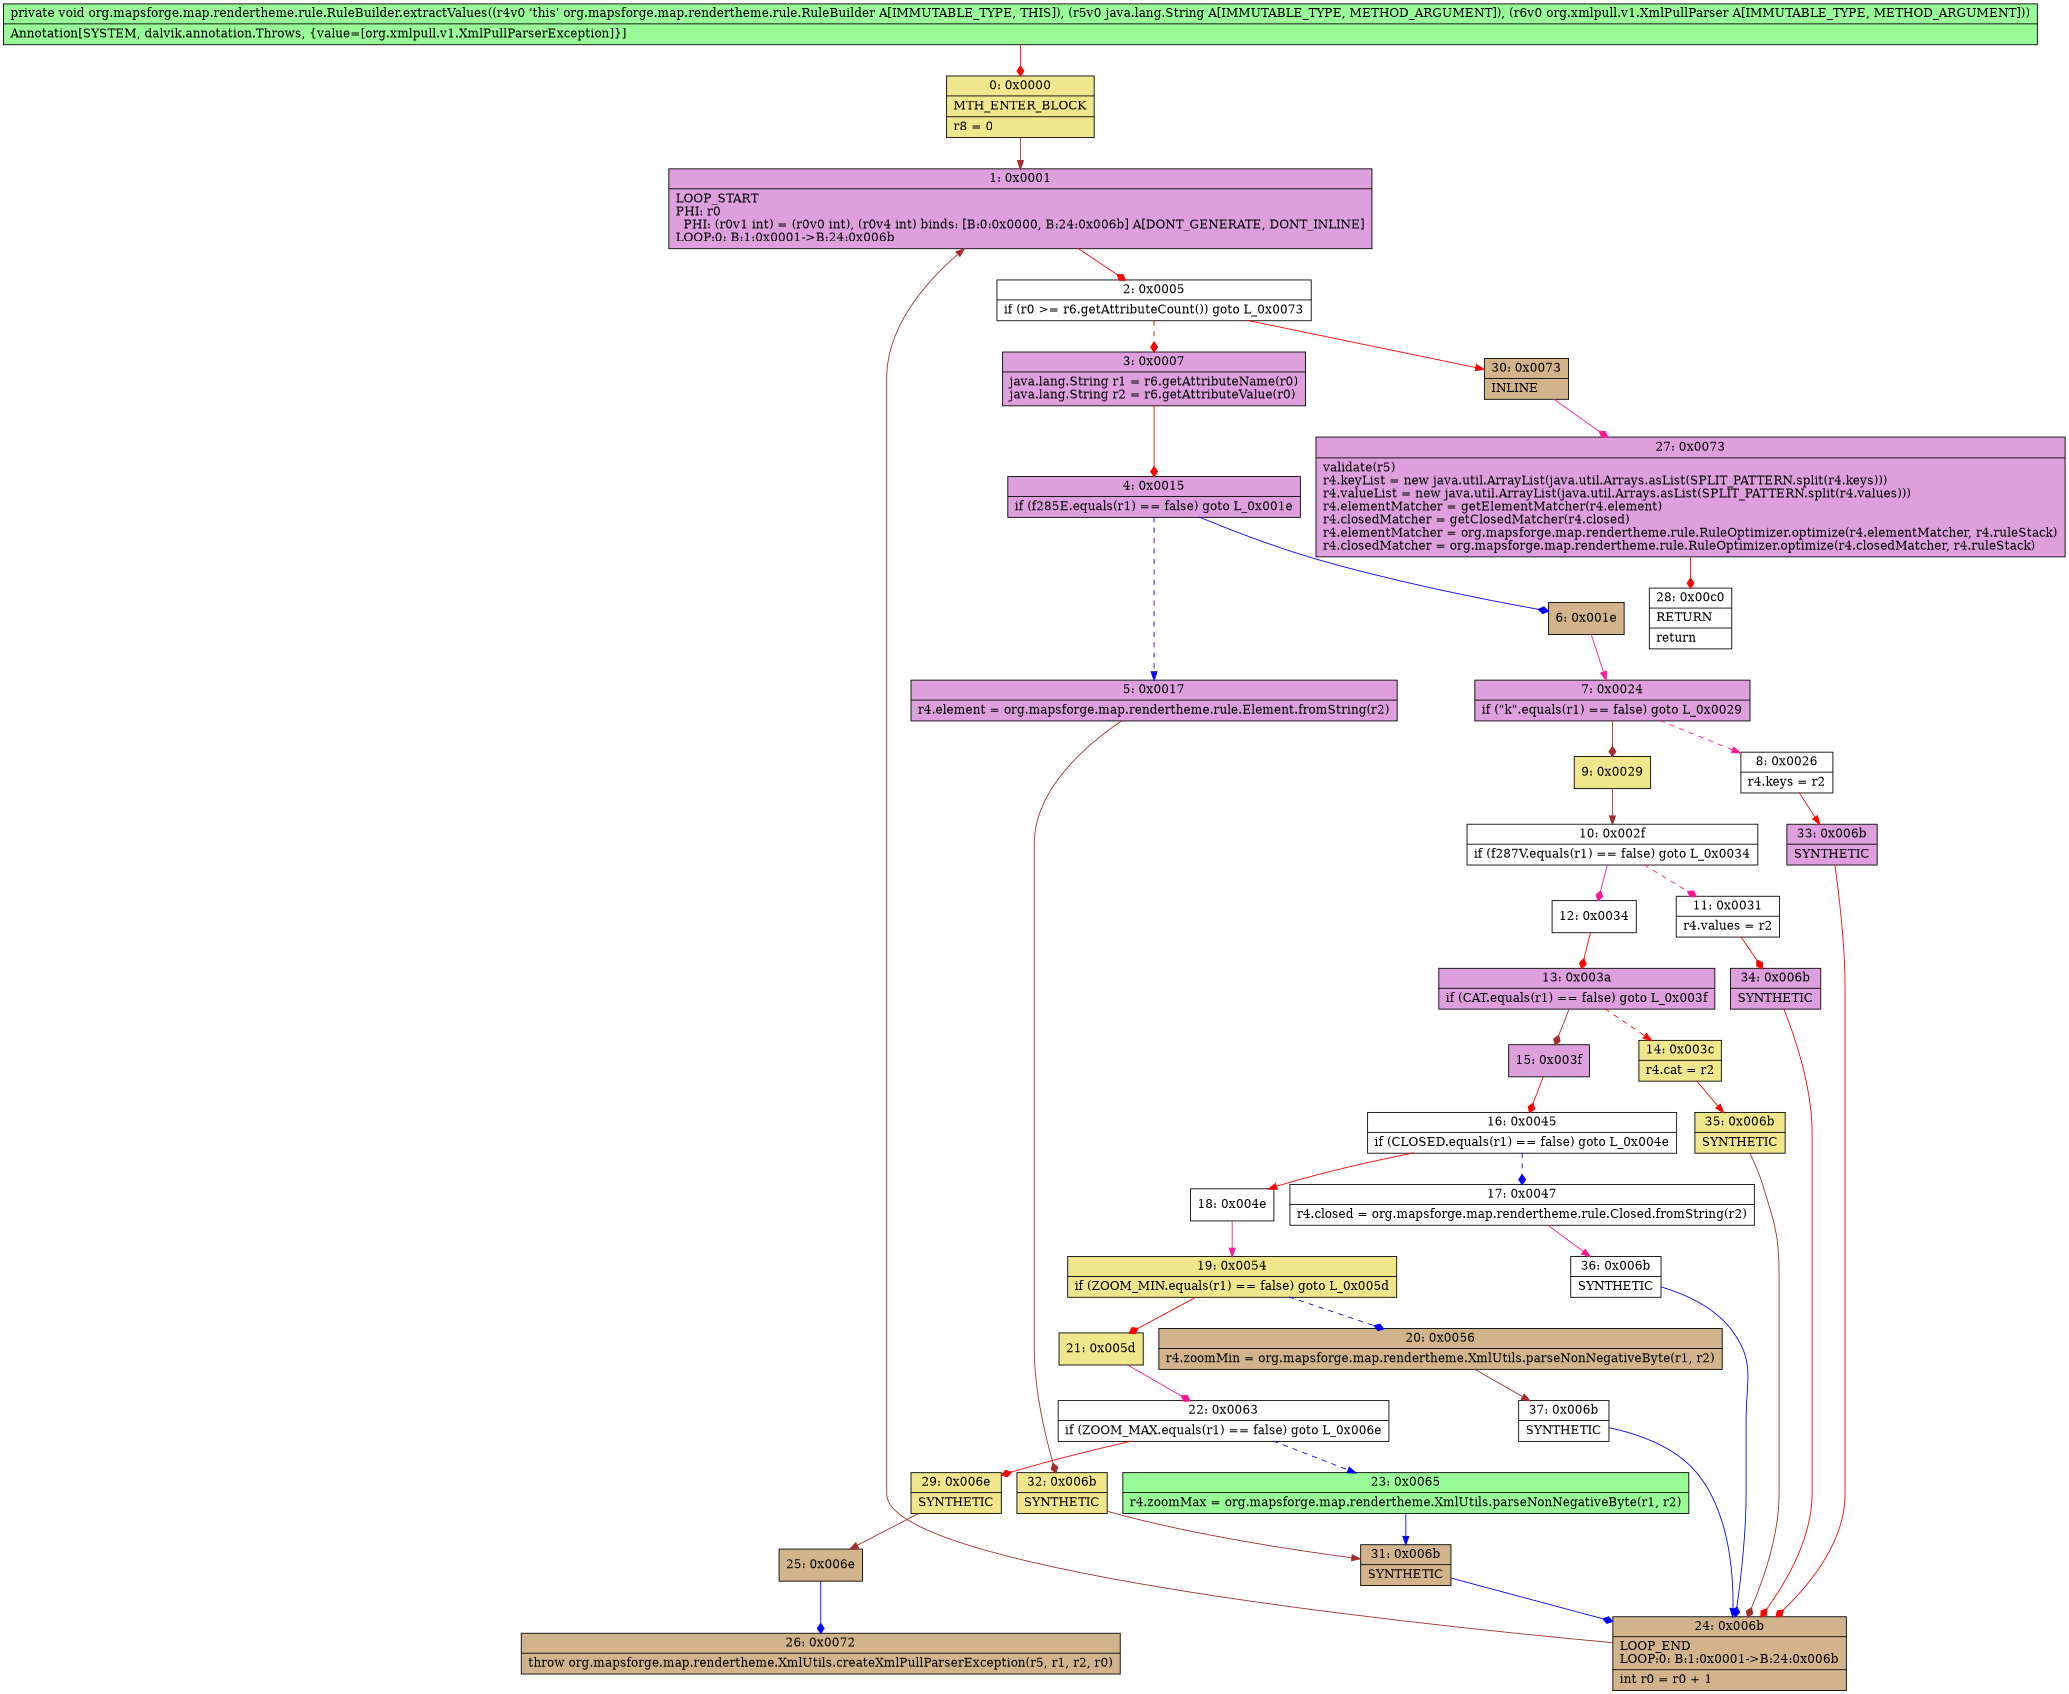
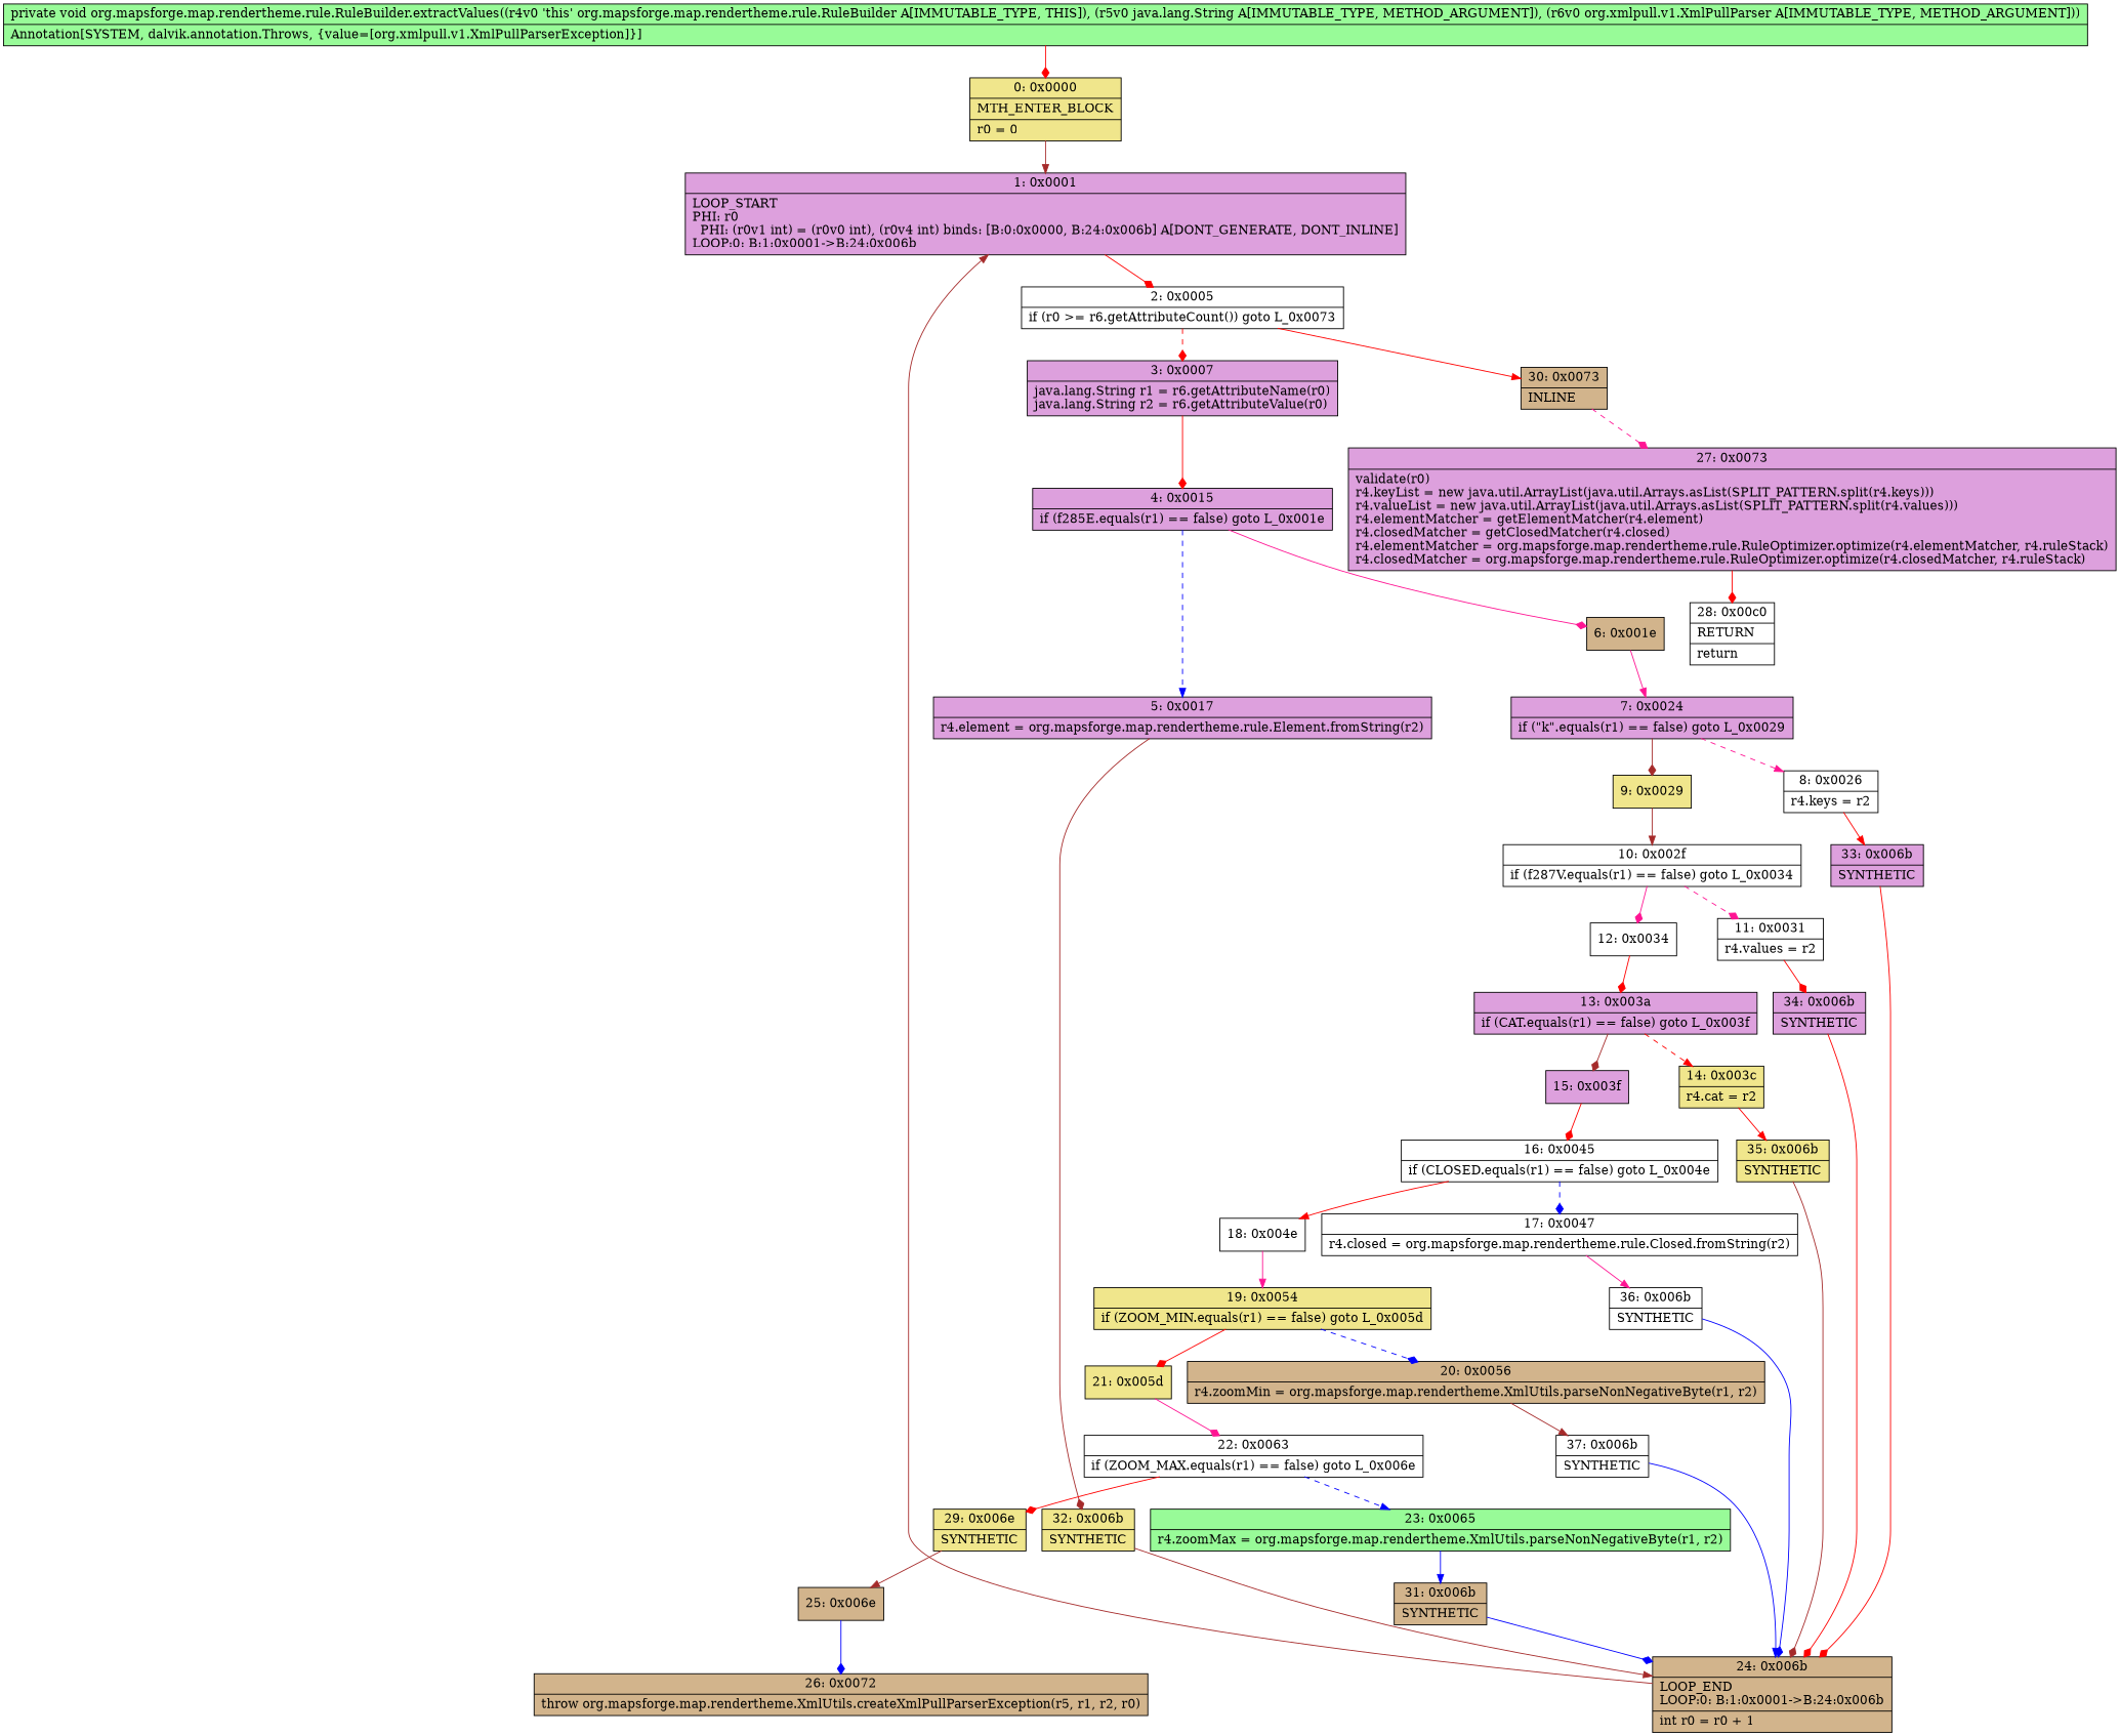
  digraph {
    node [fillcolor=white shape=record style=filled]
    edge [arrowhead=diamond color=red]
-   n1 [fillcolor=khaki label="{0\:\ 0x0000|MTH_ENTER_BLOCK\l|r8 = 0\l}"]
+   n1 [fillcolor=khaki label="{0\:\ 0x0000|MTH_ENTER_BLOCK\l|r0 = 0\l}"]
    n2 [fillcolor=plum label="{1\:\ 0x0001|LOOP_START\lPHI: r0 \l  PHI: (r0v1 int) = (r0v0 int), (r0v4 int) binds: [B:0:0x0000, B:24:0x006b] A[DONT_GENERATE, DONT_INLINE]\lLOOP:0: B:1:0x0001\-\>B:24:0x006b\l}"]
    n3 [label="{2\:\ 0x0005|if (r0 \>= r6.getAttributeCount()) goto L_0x0073\l}"]
    n4 [fillcolor=plum label="{3\:\ 0x0007|java.lang.String r1 = r6.getAttributeName(r0)\ljava.lang.String r2 = r6.getAttributeValue(r0)\l}"]
    n5 [fillcolor=tan label="{30\:\ 0x0073|INLINE\l}"]
    n6 [fillcolor=plum label="{4\:\ 0x0015|if (f285E.equals(r1) == false) goto L_0x001e\l}"]
-   n7 [fillcolor=plum label="{27\:\ 0x0073|validate(r5)\lr4.keyList = new java.util.ArrayList(java.util.Arrays.asList(SPLIT_PATTERN.split(r4.keys)))\lr4.valueList = new java.util.ArrayList(java.util.Arrays.asList(SPLIT_PATTERN.split(r4.values)))\lr4.elementMatcher = getElementMatcher(r4.element)\lr4.closedMatcher = getClosedMatcher(r4.closed)\lr4.elementMatcher = org.mapsforge.map.rendertheme.rule.RuleOptimizer.optimize(r4.elementMatcher, r4.ruleStack)\lr4.closedMatcher = org.mapsforge.map.rendertheme.rule.RuleOptimizer.optimize(r4.closedMatcher, r4.ruleStack)\l}"]
+   n7 [fillcolor=plum label="{27\:\ 0x0073|validate(r0)\lr4.keyList = new java.util.ArrayList(java.util.Arrays.asList(SPLIT_PATTERN.split(r4.keys)))\lr4.valueList = new java.util.ArrayList(java.util.Arrays.asList(SPLIT_PATTERN.split(r4.values)))\lr4.elementMatcher = getElementMatcher(r4.element)\lr4.closedMatcher = getClosedMatcher(r4.closed)\lr4.elementMatcher = org.mapsforge.map.rendertheme.rule.RuleOptimizer.optimize(r4.elementMatcher, r4.ruleStack)\lr4.closedMatcher = org.mapsforge.map.rendertheme.rule.RuleOptimizer.optimize(r4.closedMatcher, r4.ruleStack)\l}"]
    n8 [fillcolor=plum label="{5\:\ 0x0017|r4.element = org.mapsforge.map.rendertheme.rule.Element.fromString(r2)\l}"]
    n9 [fillcolor=tan label="{6\:\ 0x001e}"]
    n10 [fillcolor=khaki label="{32\:\ 0x006b|SYNTHETIC\l}"]
    n11 [fillcolor=plum label="{7\:\ 0x0024|if (\"k\".equals(r1) == false) goto L_0x0029\l}"]
    n12 [fillcolor=tan label="{24\:\ 0x006b|LOOP_END\lLOOP:0: B:1:0x0001\-\>B:24:0x006b\l|int r0 = r0 + 1\l}"]
    n13 [label="{8\:\ 0x0026|r4.keys = r2\l}"]
    n14 [fillcolor=khaki label="{9\:\ 0x0029}"]
    n15 [fillcolor=plum label="{33\:\ 0x006b|SYNTHETIC\l}"]
    n16 [label="{10\:\ 0x002f|if (f287V.equals(r1) == false) goto L_0x0034\l}"]
    n17 [label="{11\:\ 0x0031|r4.values = r2\l}"]
    n18 [label="{12\:\ 0x0034}"]
    n19 [fillcolor=plum label="{34\:\ 0x006b|SYNTHETIC\l}"]
    n20 [fillcolor=plum label="{13\:\ 0x003a|if (CAT.equals(r1) == false) goto L_0x003f\l}"]
    n21 [fillcolor=khaki label="{14\:\ 0x003c|r4.cat = r2\l}"]
    n22 [fillcolor=plum label="{15\:\ 0x003f}"]
    n23 [fillcolor=khaki label="{35\:\ 0x006b|SYNTHETIC\l}"]
    n24 [label="{16\:\ 0x0045|if (CLOSED.equals(r1) == false) goto L_0x004e\l}"]
    n25 [label="{17\:\ 0x0047|r4.closed = org.mapsforge.map.rendertheme.rule.Closed.fromString(r2)\l}"]
    n26 [label="{18\:\ 0x004e}"]
    n27 [label="{36\:\ 0x006b|SYNTHETIC\l}"]
    n28 [fillcolor=khaki label="{19\:\ 0x0054|if (ZOOM_MIN.equals(r1) == false) goto L_0x005d\l}"]
    n29 [fillcolor=tan label="{20\:\ 0x0056|r4.zoomMin = org.mapsforge.map.rendertheme.XmlUtils.parseNonNegativeByte(r1, r2)\l}"]
    n30 [fillcolor=khaki label="{21\:\ 0x005d}"]
    n31 [label="{37\:\ 0x006b|SYNTHETIC\l}"]
    n32 [label="{22\:\ 0x0063|if (ZOOM_MAX.equals(r1) == false) goto L_0x006e\l}"]
    n33 [fillcolor=palegreen label="{23\:\ 0x0065|r4.zoomMax = org.mapsforge.map.rendertheme.XmlUtils.parseNonNegativeByte(r1, r2)\l}"]
    n34 [fillcolor=khaki label="{29\:\ 0x006e|SYNTHETIC\l}"]
    n35 [fillcolor=tan label="{31\:\ 0x006b|SYNTHETIC\l}"]
    n36 [fillcolor=tan label="{25\:\ 0x006e}"]
    n37 [fillcolor=tan label="{26\:\ 0x0072|throw org.mapsforge.map.rendertheme.XmlUtils.createXmlPullParserException(r5, r1, r2, r0)\l}"]
    n38 [label="{28\:\ 0x00c0|RETURN\l|return\l}"]
    n39 [fillcolor=palegreen label="{private void org.mapsforge.map.rendertheme.rule.RuleBuilder.extractValues((r4v0 'this' org.mapsforge.map.rendertheme.rule.RuleBuilder A[IMMUTABLE_TYPE, THIS]), (r5v0 java.lang.String A[IMMUTABLE_TYPE, METHOD_ARGUMENT]), (r6v0 org.xmlpull.v1.XmlPullParser A[IMMUTABLE_TYPE, METHOD_ARGUMENT]))  | Annotation[SYSTEM, dalvik.annotation.Throws, \{value=[org.xmlpull.v1.XmlPullParserException]\}]\l}"]
    n1 -> n2 [arrowhead=normal color=brown]
    n2 -> n3
    n3 -> n4 [style=dashed]
    n3 -> n5 [arrowhead=normal]
    n4 -> n6
-   n5 -> n7 [color=deeppink]
+   n5 -> n7 [color=deeppink style=dashed]
    n6 -> n8 [arrowhead=normal color=blue style=dashed]
-   n6 -> n9 [color=blue]
+   n6 -> n9 [color=deeppink]
    n7 -> n38
    n8 -> n10 [color=brown]
    n9 -> n11 [arrowhead=normal color=deeppink]
-   n10 -> n35 [arrowhead=normal color=brown]
+   n10 -> n12 [arrowhead=normal color=brown]
    n11 -> n13 [arrowhead=normal color=deeppink style=dashed]
    n11 -> n14 [color=brown]
    n12 -> n2 [arrowhead=normal color=brown]
    n13 -> n15 [arrowhead=normal]
    n14 -> n16 [arrowhead=normal color=brown]
    n15 -> n12
    n16 -> n17 [color=deeppink style=dashed]
    n16 -> n18 [color=deeppink]
    n17 -> n19
    n18 -> n20
    n19 -> n12
    n20 -> n21 [arrowhead=normal style=dashed]
    n20 -> n22 [color=brown]
    n21 -> n23 [arrowhead=normal]
    n22 -> n24
    n23 -> n12 [color=brown]
    n24 -> n25 [color=blue style=dashed]
    n24 -> n26 [arrowhead=normal]
    n25 -> n27 [arrowhead=normal color=deeppink]
    n26 -> n28 [arrowhead=normal color=deeppink]
    n27 -> n12 [color=blue]
    n28 -> n29 [color=blue style=dashed]
    n28 -> n30
    n29 -> n31 [arrowhead=normal color=brown]
    n30 -> n32 [color=deeppink]
    n31 -> n12 [arrowhead=normal color=blue]
    n32 -> n33 [arrowhead=normal color=blue style=dashed]
    n32 -> n34
    n33 -> n35 [arrowhead=normal color=blue]
    n34 -> n36 [arrowhead=normal color=brown]
    n35 -> n12 [color=blue]
    n36 -> n37 [color=blue]
    n39 -> n1
  }
